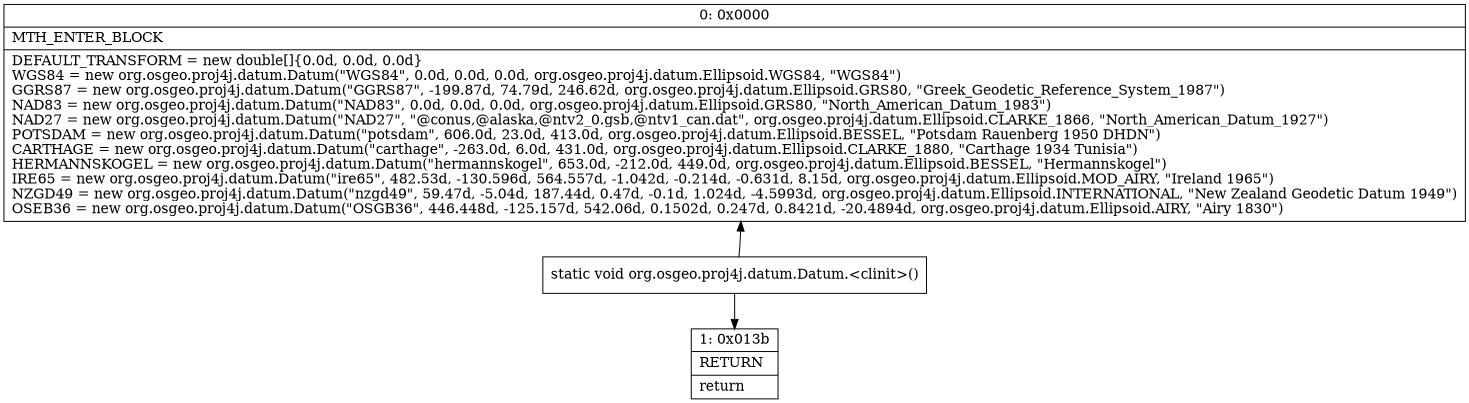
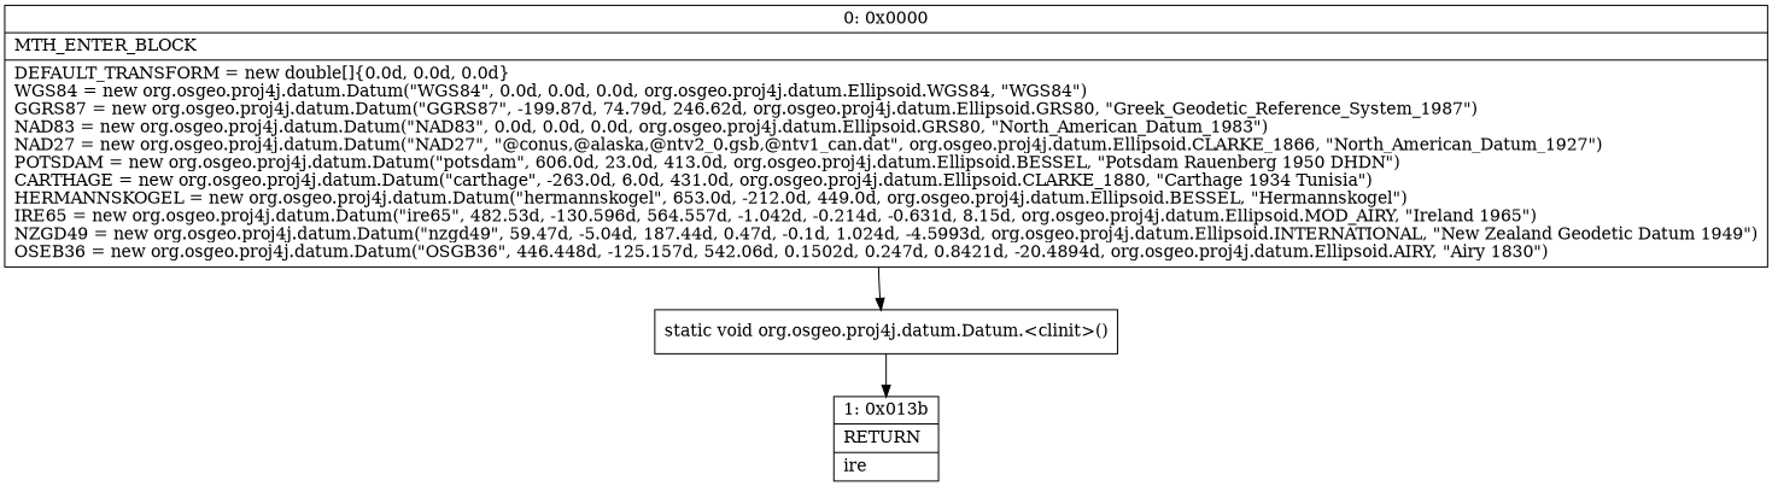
  digraph {
    node [shape=record]
    n1 [label="{0\:\ 0x0000|MTH_ENTER_BLOCK\l|DEFAULT_TRANSFORM = new double[]\{0.0d, 0.0d, 0.0d\}\lWGS84 = new org.osgeo.proj4j.datum.Datum(\"WGS84\", 0.0d, 0.0d, 0.0d, org.osgeo.proj4j.datum.Ellipsoid.WGS84, \"WGS84\")\lGGRS87 = new org.osgeo.proj4j.datum.Datum(\"GGRS87\", \-199.87d, 74.79d, 246.62d, org.osgeo.proj4j.datum.Ellipsoid.GRS80, \"Greek_Geodetic_Reference_System_1987\")\lNAD83 = new org.osgeo.proj4j.datum.Datum(\"NAD83\", 0.0d, 0.0d, 0.0d, org.osgeo.proj4j.datum.Ellipsoid.GRS80, \"North_American_Datum_1983\")\lNAD27 = new org.osgeo.proj4j.datum.Datum(\"NAD27\", \"@conus,@alaska,@ntv2_0.gsb,@ntv1_can.dat\", org.osgeo.proj4j.datum.Ellipsoid.CLARKE_1866, \"North_American_Datum_1927\")\lPOTSDAM = new org.osgeo.proj4j.datum.Datum(\"potsdam\", 606.0d, 23.0d, 413.0d, org.osgeo.proj4j.datum.Ellipsoid.BESSEL, \"Potsdam Rauenberg 1950 DHDN\")\lCARTHAGE = new org.osgeo.proj4j.datum.Datum(\"carthage\", \-263.0d, 6.0d, 431.0d, org.osgeo.proj4j.datum.Ellipsoid.CLARKE_1880, \"Carthage 1934 Tunisia\")\lHERMANNSKOGEL = new org.osgeo.proj4j.datum.Datum(\"hermannskogel\", 653.0d, \-212.0d, 449.0d, org.osgeo.proj4j.datum.Ellipsoid.BESSEL, \"Hermannskogel\")\lIRE65 = new org.osgeo.proj4j.datum.Datum(\"ire65\", 482.53d, \-130.596d, 564.557d, \-1.042d, \-0.214d, \-0.631d, 8.15d, org.osgeo.proj4j.datum.Ellipsoid.MOD_AIRY, \"Ireland 1965\")\lNZGD49 = new org.osgeo.proj4j.datum.Datum(\"nzgd49\", 59.47d, \-5.04d, 187.44d, 0.47d, \-0.1d, 1.024d, \-4.5993d, org.osgeo.proj4j.datum.Ellipsoid.INTERNATIONAL, \"New Zealand Geodetic Datum 1949\")\lOSEB36 = new org.osgeo.proj4j.datum.Datum(\"OSGB36\", 446.448d, \-125.157d, 542.06d, 0.1502d, 0.247d, 0.8421d, \-20.4894d, org.osgeo.proj4j.datum.Ellipsoid.AIRY, \"Airy 1830\")\l}"]
-   n2 [label="{1\:\ 0x013b|RETURN\l|return\l}"]
+   n2 [label="{1\:\ 0x013b|RETURN\l|ire\l}"]
    n3 [label="{static void org.osgeo.proj4j.datum.Datum.\<clinit\>() }"]
-   n3 -> n1
+   n1 -> n3
    n3 -> n2
  }
